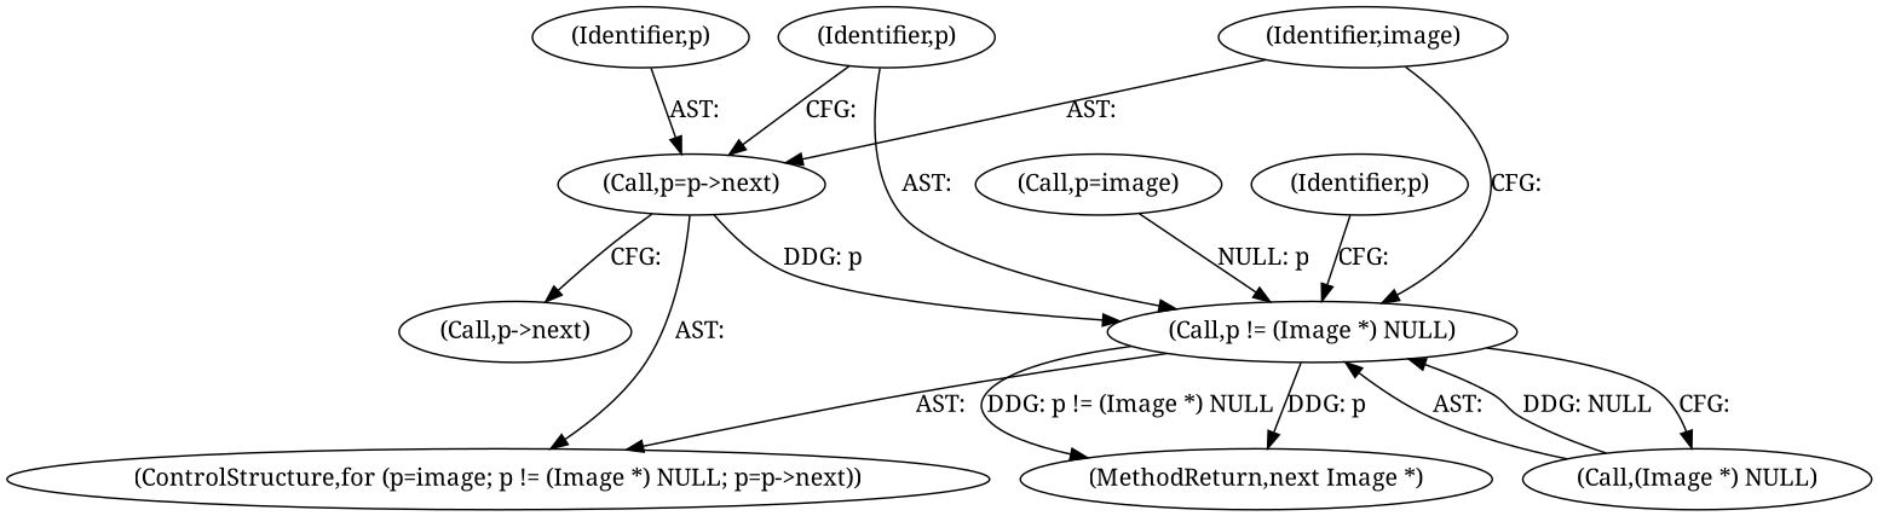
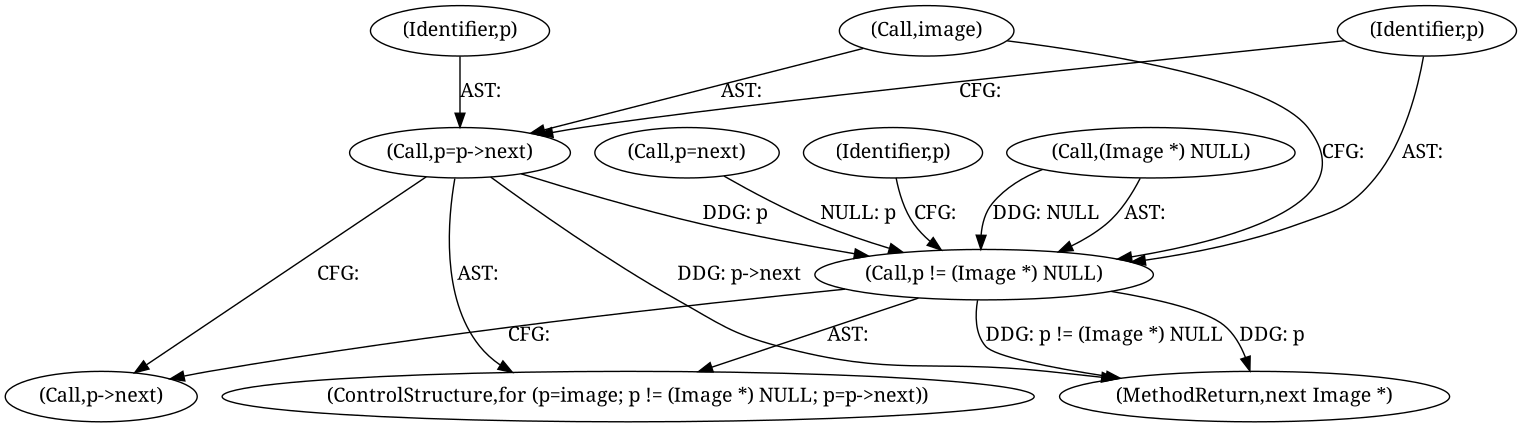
  digraph {
    fontname="Noto Serif"
    node [fontname="Noto Serif"]
    edge [fontname="Noto Serif"]
    n1 [label="(Call,p=p->next)"]
    n2 [label="(Call,p != (Image *) NULL)"]
    n3 [label="(Call,p->next)"]
    n4 [label="(MethodReturn,next Image *)"]
    n5 [label="(ControlStructure,for (p=image; p != (Image *) NULL; p=p->next))"]
    n6 [label="(Call,(Image *) NULL)"]
    n7 [label="(Identifier,p)"]
-   n8 [label="(Call,p=image)"]
+   n8 [label="(Call,p=next)"]
    n9 [label="(Identifier,p)"]
    n10 [label="(Identifier,p)"]
-   n11 [label="(Identifier,image)"]
+   n11 [label="(Call,image)"]
    n1 -> n2 [label="DDG: p"]
    n1 -> n3 [label="CFG: "]
+   n1 -> n4 [label="DDG: p->next"]
    n1 -> n5 [label="AST: "]
    n2 -> n4 [label="DDG: p != (Image *) NULL"]
    n2 -> n4 [label="DDG: p"]
    n2 -> n5 [label="AST: "]
-   n2 -> n6 [label="CFG: "]
+   n2 -> n3 [label="CFG: "]
    n6 -> n2 [label="AST: "]
    n6 -> n2 [label="DDG: NULL"]
    n7 -> n1 [label="AST: "]
    n8 -> n2 [label="NULL: p"]
    n9 -> n2 [label="CFG: "]
    n10 -> n1 [label="CFG: "]
    n10 -> n2 [label="AST: "]
    n11 -> n1 [label="AST: "]
    n11 -> n2 [label="CFG: "]
  }
